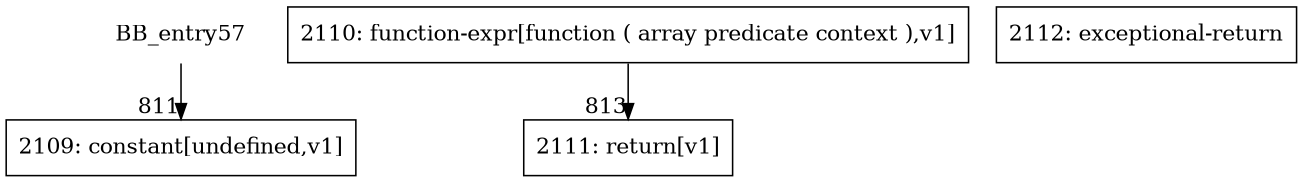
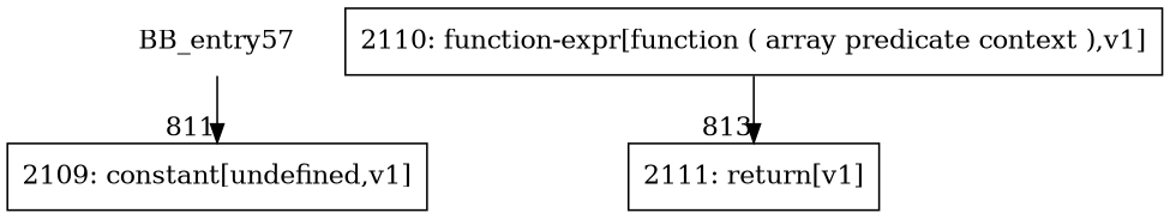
  digraph {
    rankdir=TD
    node [shape=record]
    edge [headport=n tailport=s]
    n1 [label=BB_entry57 shape=none]
    n2 [label="{2109: constant[undefined,v1]}"]
    n3 [label="{2110: function-expr[function ( array predicate context ),v1]}"]
    n4 [label="{2111: return[v1]}"]
-   n5 [label="{2112: exceptional-return}"]
    n1 -> n2 [headlabel="    811"]
    n3 -> n4 [headlabel="      813"]
  }
